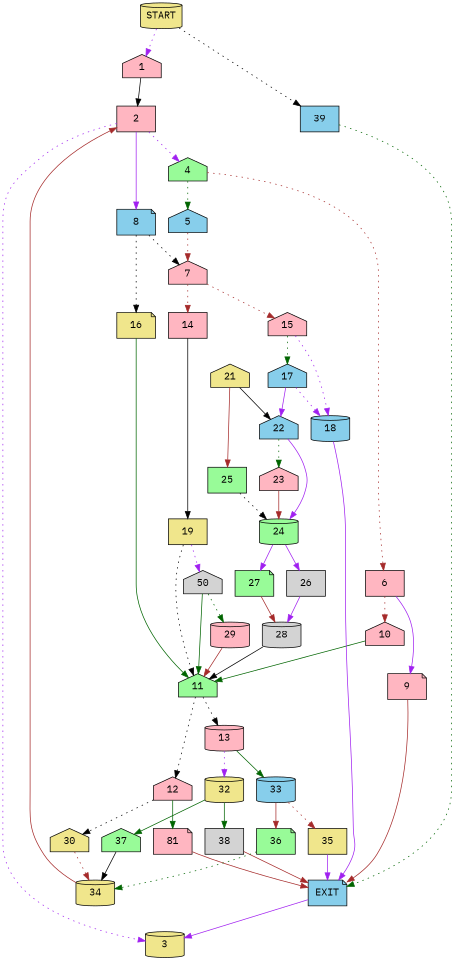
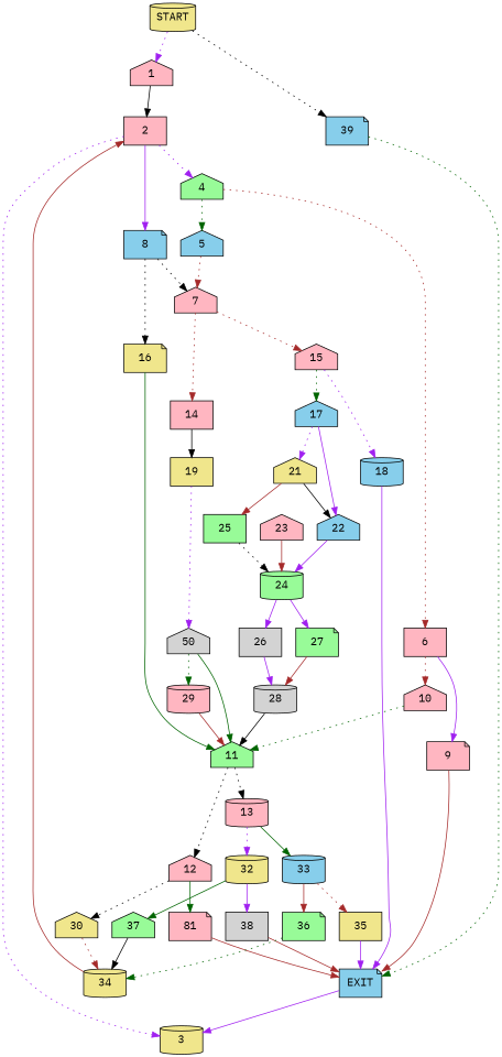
  digraph {
    fontname="IBM Plex Mono"
    node [fillcolor=lightpink fontname="IBM Plex Mono" shape=house style=filled]
    edge [color=purple fontname="IBM Plex Mono" style=solid]
    n1 [fillcolor=khaki label=START shape=cylinder]
    1
-   39 [fillcolor=skyblue shape=box]
+   39 [fillcolor=skyblue shape=note]
    2 [shape=box]
    n5 [fillcolor=skyblue label=EXIT shape=note]
    3 [fillcolor=khaki shape=cylinder]
    4 [fillcolor=palegreen]
    8 [fillcolor=skyblue shape=note]
    5 [fillcolor=skyblue]
    6 [shape=box]
    7
    9 [shape=note]
    10
    14 [shape=box]
    15
    16 [fillcolor=khaki shape=note]
    11 [fillcolor=palegreen]
    19 [fillcolor=khaki shape=box]
    17 [fillcolor=skyblue]
    18 [fillcolor=skyblue shape=cylinder]
    12
    13 [shape=cylinder]
    30 [fillcolor=khaki]
    n24 [label=81 shape=note]
    32 [fillcolor=khaki shape=cylinder]
    33 [fillcolor=skyblue shape=cylinder]
    34 [fillcolor=khaki shape=cylinder]
    37 [fillcolor=palegreen]
    38 [fillcolor=lightgrey shape=box]
    35 [fillcolor=khaki shape=box]
    36 [fillcolor=palegreen shape=note]
    n32 [fillcolor=lightgrey label=50]
    21 [fillcolor=khaki]
    22 [fillcolor=skyblue]
    25 [fillcolor=palegreen shape=box]
    23
    24 [fillcolor=palegreen shape=cylinder]
    29 [shape=cylinder]
    26 [fillcolor=lightgrey shape=box]
    27 [fillcolor=palegreen shape=note]
    28 [fillcolor=lightgrey shape=cylinder]
    n1 -> 1 [style=dotted]
    n1 -> 39 [color=black style=dotted]
    1 -> 2 [color=black]
    39 -> n5 [color=darkgreen style=dotted]
    2 -> 3 [style=dotted]
    2 -> 4 [style=dotted]
    2 -> 8
    n5 -> 3
    4 -> 5 [color=darkgreen style=dotted]
    4 -> 6 [color=brown style=dotted]
    8 -> 7 [color=black style=dotted]
    8 -> 16 [color=black style=dotted]
    5 -> 7 [color=brown style=dotted]
    6 -> 9
    6 -> 10 [color=brown style=dotted]
    7 -> 14 [color=brown style=dotted]
    7 -> 15 [color=brown style=dotted]
    9 -> n5 [color=brown]
-   10 -> 11 [color=darkgreen]
+   10 -> 11 [color=darkgreen style=dotted]
    14 -> 19 [color=black]
    15 -> 17 [color=darkgreen style=dotted]
    15 -> 18 [style=dotted]
    16 -> 11 [color=darkgreen]
    11 -> 12 [color=black style=dotted]
    11 -> 13 [color=black style=dotted]
-   19 -> 11 [color=black style=dotted]
    19 -> n32 [style=dotted]
-   17 -> 18 [style=dotted]
+   17 -> 21 [style=dotted]
    17 -> 22
    18 -> n5
    12 -> 30 [color=black style=dotted]
    12 -> n24 [color=darkgreen]
    13 -> 32 [style=dotted]
    13 -> 33 [color=darkgreen]
    30 -> 34 [color=brown style=dotted]
    n24 -> n5 [color=brown]
    32 -> 37 [color=darkgreen]
-   32 -> 38 [color=darkgreen]
+   32 -> 38
    33 -> 35 [color=brown style=dotted]
    33 -> 36 [color=brown]
    34 -> 2 [color=brown]
    37 -> 34 [color=black]
    38 -> n5 [color=brown]
    35 -> n5
    36 -> 34 [color=darkgreen style=dotted]
    n32 -> 11 [color=darkgreen]
    n32 -> 29 [color=darkgreen style=dotted]
    21 -> 22 [color=black]
    21 -> 25 [color=brown]
-   22 -> 23 [color=darkgreen style=dotted]
    22 -> 24
    25 -> 24 [color=black style=dotted]
    23 -> 24 [color=brown]
    24 -> 26
    24 -> 27
    29 -> 11 [color=brown]
    26 -> 28
    27 -> 28 [color=brown]
    28 -> 11 [color=black]
  }
